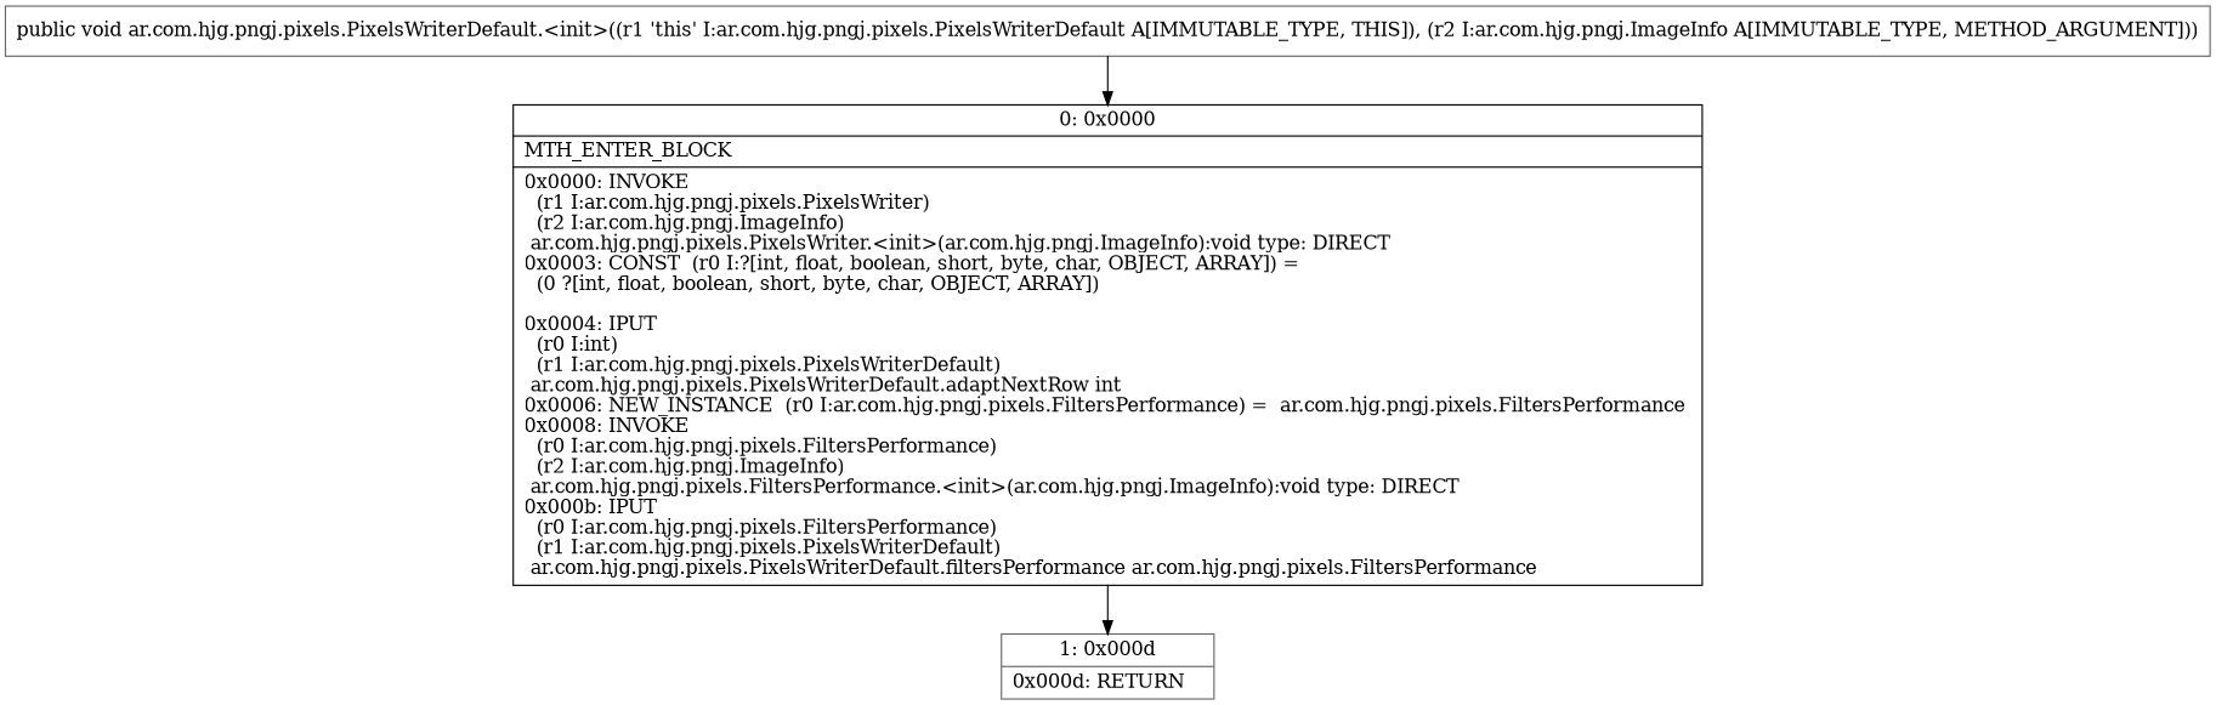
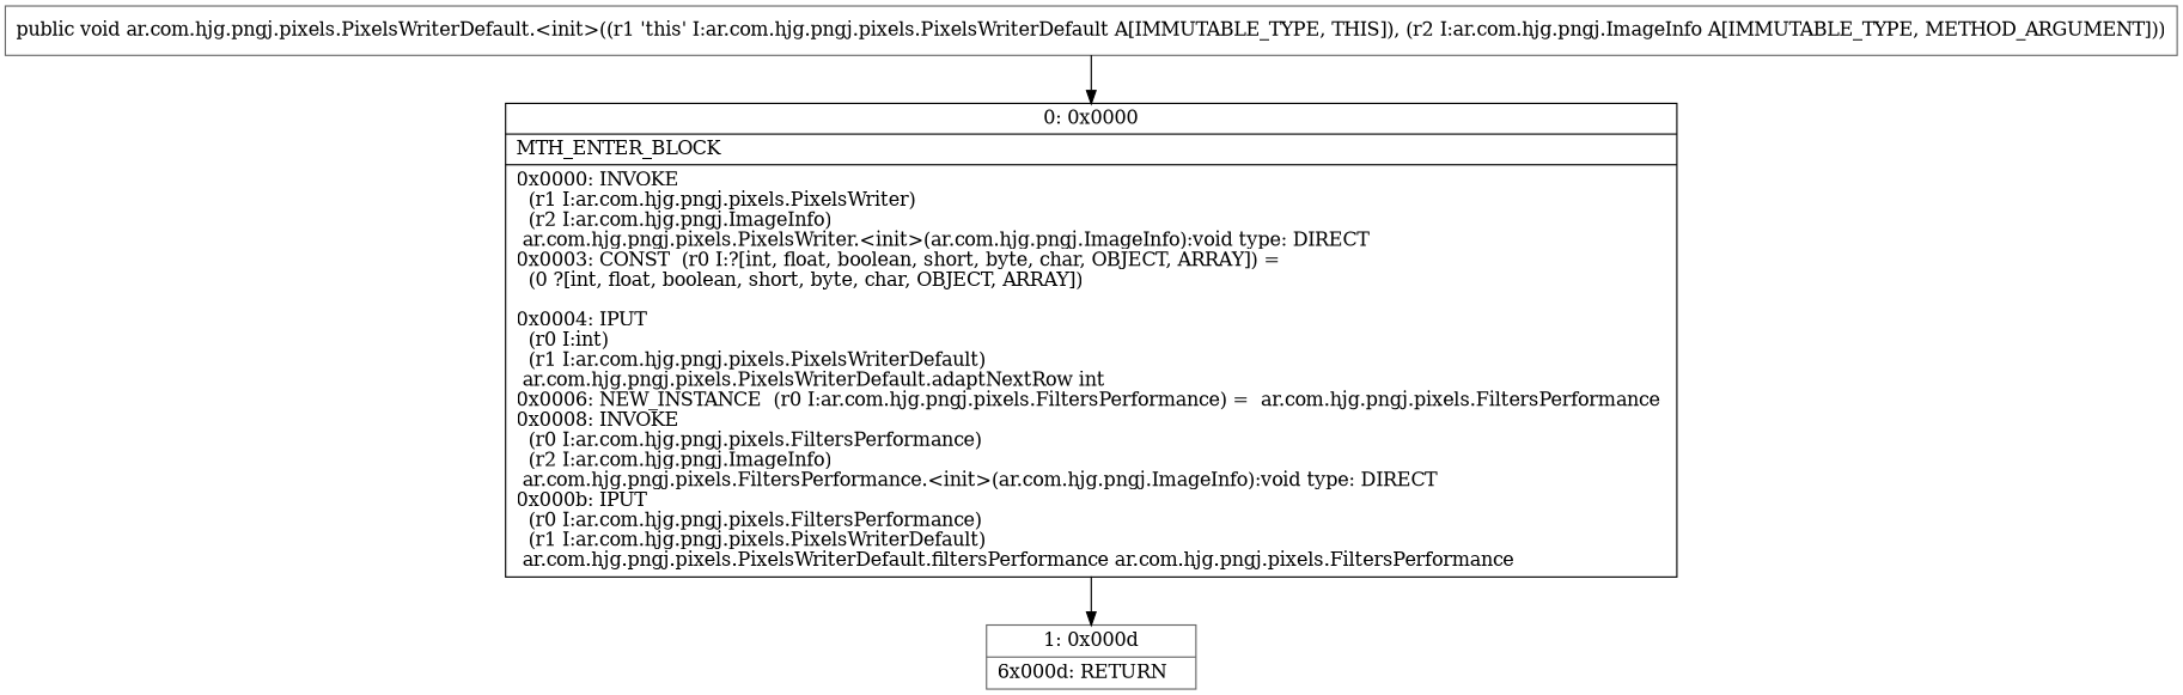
  digraph {
    node [shape=record color=gray40]
    edge [style=solid]
    n1 [label="{0\:\ 0x0000|MTH_ENTER_BLOCK\l|0x0000: INVOKE  \l  (r1 I:ar.com.hjg.pngj.pixels.PixelsWriter)\l  (r2 I:ar.com.hjg.pngj.ImageInfo)\l ar.com.hjg.pngj.pixels.PixelsWriter.\<init\>(ar.com.hjg.pngj.ImageInfo):void type: DIRECT \l0x0003: CONST  (r0 I:?[int, float, boolean, short, byte, char, OBJECT, ARRAY]) = \l  (0 ?[int, float, boolean, short, byte, char, OBJECT, ARRAY])\l \l0x0004: IPUT  \l  (r0 I:int)\l  (r1 I:ar.com.hjg.pngj.pixels.PixelsWriterDefault)\l ar.com.hjg.pngj.pixels.PixelsWriterDefault.adaptNextRow int \l0x0006: NEW_INSTANCE  (r0 I:ar.com.hjg.pngj.pixels.FiltersPerformance) =  ar.com.hjg.pngj.pixels.FiltersPerformance \l0x0008: INVOKE  \l  (r0 I:ar.com.hjg.pngj.pixels.FiltersPerformance)\l  (r2 I:ar.com.hjg.pngj.ImageInfo)\l ar.com.hjg.pngj.pixels.FiltersPerformance.\<init\>(ar.com.hjg.pngj.ImageInfo):void type: DIRECT \l0x000b: IPUT  \l  (r0 I:ar.com.hjg.pngj.pixels.FiltersPerformance)\l  (r1 I:ar.com.hjg.pngj.pixels.PixelsWriterDefault)\l ar.com.hjg.pngj.pixels.PixelsWriterDefault.filtersPerformance ar.com.hjg.pngj.pixels.FiltersPerformance \l}" color=black]
-   n2 [label="{1\:\ 0x000d|0x000d: RETURN   \l}"]
+   n2 [label="{1\:\ 0x000d|6x000d: RETURN   \l}"]
    n3 [label="{public void ar.com.hjg.pngj.pixels.PixelsWriterDefault.\<init\>((r1 'this' I:ar.com.hjg.pngj.pixels.PixelsWriterDefault A[IMMUTABLE_TYPE, THIS]), (r2 I:ar.com.hjg.pngj.ImageInfo A[IMMUTABLE_TYPE, METHOD_ARGUMENT])) }"]
    n1 -> n2
    n3 -> n1
  }
